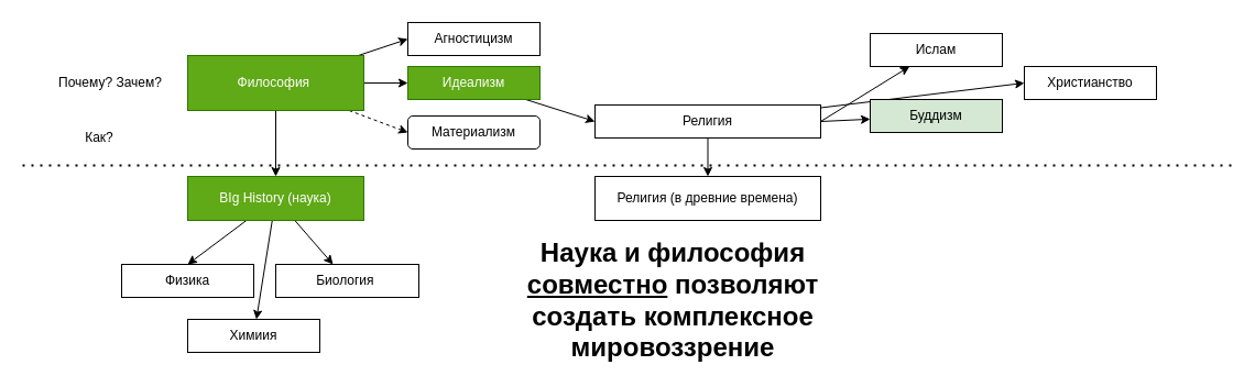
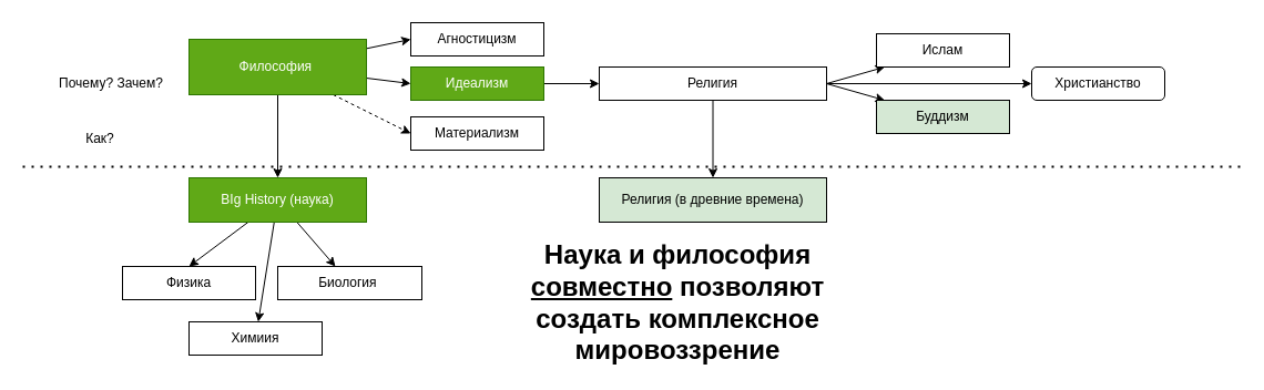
  <mxCell id="0" />
  <mxCell id="1" parent="0" />
  <mxCell id="2" value="" style="edgeStyle=none;html=1;entryX=0.5;entryY=0;entryDx=0;entryDy=0;" parent="1" source="5" target="6" edge="1"><mxGeometry relative="1" as="geometry"><mxPoint x="119.167" y="390" as="targetPoint" /></mxGeometry></mxCell>
  <mxCell id="3" value="" style="edgeStyle=none;html=1;" parent="1" source="5" target="7" edge="1"><mxGeometry relative="1" as="geometry" /></mxCell>
  <mxCell id="4" value="" style="edgeStyle=none;html=1;" parent="1" source="5" target="8" edge="1"><mxGeometry relative="1" as="geometry" /></mxCell>
  <mxCell id="5" value="BIg History (наука)" style="rounded=0;whiteSpace=wrap;html=1;fillColor=#60a917;fontColor=#ffffff;strokeColor=#2D7600;" parent="1" vertex="1"><mxGeometry x="170" y="160" width="160" height="40" as="geometry" /></mxCell>
  <mxCell id="6" value="Физика" style="whiteSpace=wrap;html=1;rounded=0;" parent="1" vertex="1"><mxGeometry x="110" y="240" width="120" height="30" as="geometry" /></mxCell>
  <mxCell id="7" value="Химиия" style="rounded=0;whiteSpace=wrap;html=1;" parent="1" vertex="1"><mxGeometry x="170" y="290" width="120" height="30" as="geometry" /></mxCell>
  <mxCell id="8" value="Биология&amp;nbsp;" style="rounded=0;whiteSpace=wrap;html=1;" parent="1" vertex="1"><mxGeometry x="250" y="240" width="130" height="30" as="geometry" /></mxCell>
  <mxCell id="9" style="edgeStyle=none;html=1;entryX=0;entryY=0.5;entryDx=0;entryDy=0;" parent="1" source="13" target="16" edge="1"><mxGeometry relative="1" as="geometry" /></mxCell>
  <mxCell id="10" style="edgeStyle=none;html=1;entryX=0;entryY=0.5;entryDx=0;entryDy=0;dashed=1;" parent="1" source="13" target="14" edge="1"><mxGeometry relative="1" as="geometry" /></mxCell>
  <mxCell id="11" style="edgeStyle=none;html=1;entryX=0.5;entryY=0;entryDx=0;entryDy=0;" parent="1" source="13" target="5" edge="1"><mxGeometry relative="1" as="geometry" /></mxCell>
  <mxCell id="12" style="edgeStyle=none;html=1;entryX=0;entryY=0.5;entryDx=0;entryDy=0;" parent="1" source="13" target="30" edge="1"><mxGeometry relative="1" as="geometry" /></mxCell>
- <mxCell id="13" value="Философия&amp;nbsp;" style="rounded=0;whiteSpace=wrap;html=1;fillColor=#60a917;fontColor=#ffffff;strokeColor=#2D7600;" parent="1" vertex="1"><mxGeometry x="170" y="50" width="160" height="50" as="geometry" /></mxCell>
- <mxCell id="14" value="Материализм" style="whiteSpace=wrap;html=1;rounded=1;" parent="1" vertex="1"><mxGeometry x="370" y="105" width="120" height="30" as="geometry" /></mxCell>
+ <mxCell id="13" value="Философия&amp;nbsp;" style="rounded=0;whiteSpace=wrap;html=1;fillColor=#60a917;fontColor=#ffffff;strokeColor=#2D7600;" parent="1" vertex="1"><mxGeometry x="170" y="35" width="160" height="50" as="geometry" /></mxCell>
+ <mxCell id="14" value="Материализм" style="rounded=0;whiteSpace=wrap;html=1;" parent="1" vertex="1"><mxGeometry x="370" y="105" width="120" height="30" as="geometry" /></mxCell>
  <mxCell id="15" style="edgeStyle=none;html=1;entryX=0;entryY=0.5;entryDx=0;entryDy=0;" parent="1" source="16" target="21" edge="1"><mxGeometry relative="1" as="geometry" /></mxCell>
  <mxCell id="16" value="Идеализм" style="rounded=0;whiteSpace=wrap;html=1;fillColor=#60a917;fontColor=#ffffff;strokeColor=#2D7600;" parent="1" vertex="1"><mxGeometry x="370" y="60" width="120" height="30" as="geometry" /></mxCell>
  <mxCell id="17" style="edgeStyle=none;html=1;entryX=0;entryY=0.5;entryDx=0;entryDy=0;" parent="1" source="21" target="22" edge="1"><mxGeometry relative="1" as="geometry" /></mxCell>
  <mxCell id="18" style="edgeStyle=none;html=1;exitX=1;exitY=0.5;exitDx=0;exitDy=0;" parent="1" source="21" target="26" edge="1"><mxGeometry relative="1" as="geometry" /></mxCell>
  <mxCell id="19" style="edgeStyle=none;html=1;exitX=1;exitY=0.5;exitDx=0;exitDy=0;" parent="1" source="21" target="23" edge="1"><mxGeometry relative="1" as="geometry" /></mxCell>
  <mxCell id="20" style="edgeStyle=none;html=1;entryX=0.5;entryY=0;entryDx=0;entryDy=0;" parent="1" source="21" target="28" edge="1"><mxGeometry relative="1" as="geometry" /></mxCell>
- <mxCell id="21" value="Религия" style="rounded=0;whiteSpace=wrap;html=1;" parent="1" vertex="1"><mxGeometry x="540" y="95" width="205" height="30" as="geometry" /></mxCell>
- <mxCell id="22" value="Христианство" style="rounded=0;whiteSpace=wrap;html=1;" parent="1" vertex="1"><mxGeometry x="930" y="60" width="120" height="30" as="geometry" /></mxCell>
+ <mxCell id="21" value="Религия" style="rounded=0;whiteSpace=wrap;html=1;" parent="1" vertex="1"><mxGeometry x="540" y="60" width="205" height="30" as="geometry" /></mxCell>
+ <mxCell id="22" value="Христианство" style="whiteSpace=wrap;html=1;rounded=1;" parent="1" vertex="1"><mxGeometry x="930" y="60" width="120" height="30" as="geometry" /></mxCell>
  <mxCell id="23" value="Буддизм" style="rounded=0;whiteSpace=wrap;html=1;fillColor=#d5e8d4;" parent="1" vertex="1"><mxGeometry x="790" y="90" width="120" height="30" as="geometry" /></mxCell>
  <mxCell id="24" value="Почему? Зачем?" style="text;html=1;strokeColor=none;fillColor=none;align=center;verticalAlign=middle;whiteSpace=wrap;rounded=0;" parent="1" vertex="1"><mxGeometry x="50" y="60" width="100" height="30" as="geometry" /></mxCell>
  <mxCell id="25" value="Как?" style="text;html=1;strokeColor=none;fillColor=none;align=center;verticalAlign=middle;whiteSpace=wrap;rounded=0;" parent="1" vertex="1"><mxGeometry x="60" y="110" width="60" height="30" as="geometry" /></mxCell>
  <mxCell id="26" value="Ислам" style="rounded=0;whiteSpace=wrap;html=1;" parent="1" vertex="1"><mxGeometry x="790" width="120" height="30" as="geometry" y="30" /></mxCell>
  <mxCell id="27" value="&lt;h1 style=&quot;text-align: center&quot;&gt;Наука и философия &lt;u&gt;совместно&lt;/u&gt; позволяют создать комплексное мировоззрение&lt;/h1&gt;" style="text;html=1;strokeColor=none;fillColor=none;spacing=5;spacingTop=-20;whiteSpace=wrap;overflow=hidden;rounded=0;" parent="1" vertex="1"><mxGeometry x="450" y="210" width="320" height="120" as="geometry" /></mxCell>
- <mxCell id="28" value="Религия (в древние времена)" style="rounded=0;whiteSpace=wrap;html=1;" parent="1" vertex="1"><mxGeometry x="540" y="160" width="205" height="40" as="geometry" /></mxCell>
+ <mxCell id="28" value="Религия (в древние времена)" style="rounded=0;whiteSpace=wrap;html=1;fillColor=#d5e8d4;" parent="1" vertex="1"><mxGeometry x="540" y="160" width="205" height="40" as="geometry" /></mxCell>
  <mxCell id="29" value="" style="endArrow=none;dashed=1;html=1;dashPattern=1 3;strokeWidth=2;" parent="1" edge="1"><mxGeometry width="50" height="50" relative="1" as="geometry"><mxPoint y="150" as="sourcePoint" x="20" /><mxPoint x="1118" y="150" as="targetPoint" /></mxGeometry></mxCell>
  <mxCell id="30" value="Агностицизм" style="rounded=0;whiteSpace=wrap;html=1;" parent="1" vertex="1"><mxGeometry x="370" y="20" width="120" height="30" as="geometry" /></mxCell>
